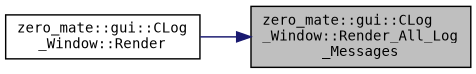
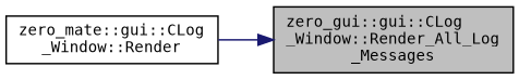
  digraph {
    rankdir=RL
    fontname="DejaVu Sans Mono"
    node [color=black fontname="DejaVu Sans Mono" fontsize=10 shape=record]
-   n1 [fillcolor=grey75 fontcolor=black height=0.2 label="zero_mate::gui::CLog\l_Window::Render_All_Log\l_Messages" style=filled width=0.4]
+   n1 [fillcolor=grey75 fontcolor=black height=0.2 label="zero_gui::gui::CLog\l_Window::Render_All_Log\l_Messages" style=filled width=0.4]
    n2 [height=0.2 label="zero_mate::gui::CLog\l_Window::Render" width=0.4]
    n1 -> n2 [color=midnightblue dir=back fontname="DejaVu Sans Mono" fontsize=10 labelfontname=Helvetica labelfontsize=10 style=solid]
  }
